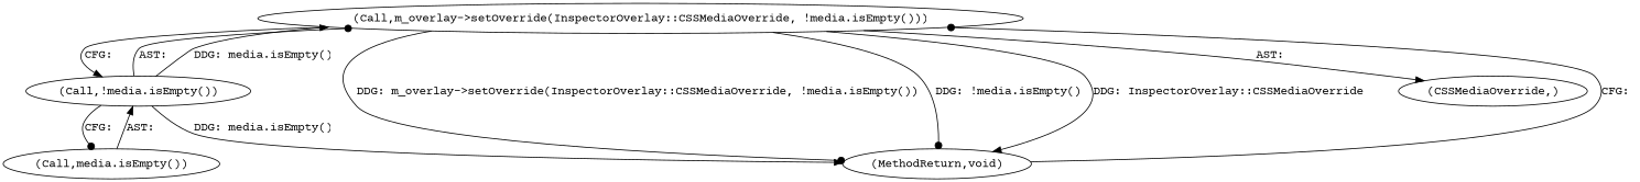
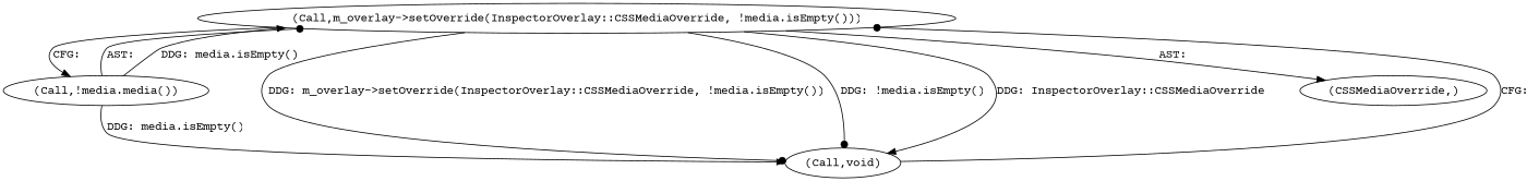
  digraph {
    fontname="Courier Prime"
    node [fontname="Courier Prime"]
    edge [arrowhead=normal fontname="Courier Prime"]
    n1 [label="(Call,m_overlay->setOverride(InspectorOverlay::CSSMediaOverride, !media.isEmpty()))"]
-   n2 [label="(Call,!media.isEmpty())"]
-   n3 [label="(MethodReturn,void)"]
+   n2 [label="(Call,!media.media())"]
+   n3 [label="(Call,void)"]
    n4 [label="(CSSMediaOverride,)"]
-   n5 [label="(Call,media.isEmpty())"]
    n1 -> n2 [label="CFG: "]
    n1 -> n3 [arrowhead=dot label="DDG: m_overlay->setOverride(InspectorOverlay::CSSMediaOverride, !media.isEmpty())"]
    n1 -> n3 [arrowhead=dot label="DDG: !media.isEmpty()"]
    n1 -> n3 [label="DDG: InspectorOverlay::CSSMediaOverride"]
    n1 -> n4 [label="AST: "]
    n2 -> n1 [arrowhead=dot label="AST: "]
    n2 -> n1 [label="DDG: media.isEmpty()"]
    n2 -> n3 [label="DDG: media.isEmpty()"]
-   n2 -> n5 [arrowhead=dot label="CFG: "]
    n3 -> n1 [arrowhead=dot label="CFG: "]
-   n5 -> n2 [label="AST: "]
  }
